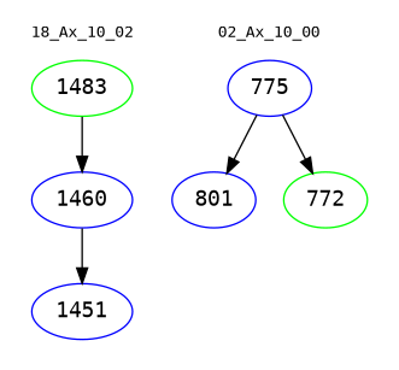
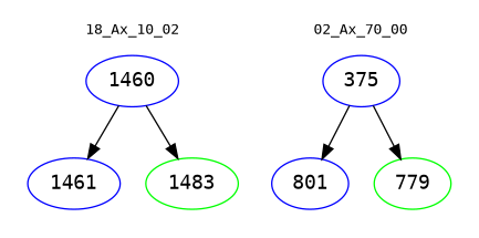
  digraph {
    fontname="DejaVu Sans Mono"
    node [color=blue fontname="DejaVu Sans Mono"]
    edge [color=black fontname="DejaVu Sans Mono"]
    n1 [label=1460]
-   n2 [label=1451]
+   n2 [label=1461]
    n3 [color=green label=1483]
-   n4 [label=775]
+   n4 [label=375]
    n5 [label=801]
-   n6 [color=green label=772]
+   n6 [color=green label=779]
    subgraph cluster_1 {
      color=white
      fontsize=10
      label="18_Ax_10_02"
      n1
      n2
      n3
    }
    subgraph cluster_2 {
      color=white
      fontsize=10
-     label="02_Ax_10_00"
+     label="02_Ax_70_00"
      n4
      n5
      n6
    }
    n1 -> n2
-   n3 -> n1
+   n1 -> n3
    n4 -> n5
    n4 -> n6
  }
